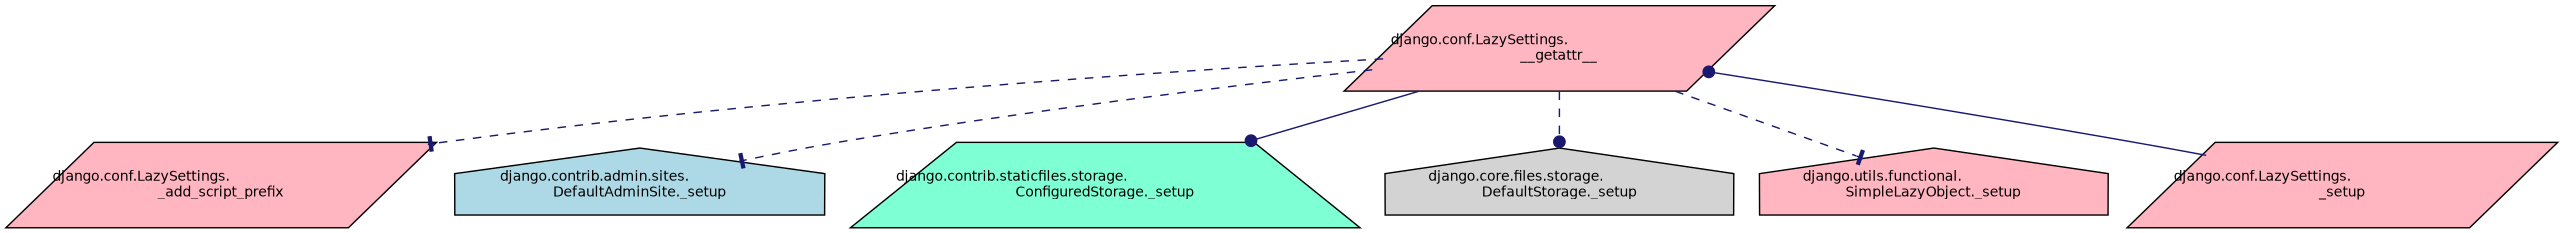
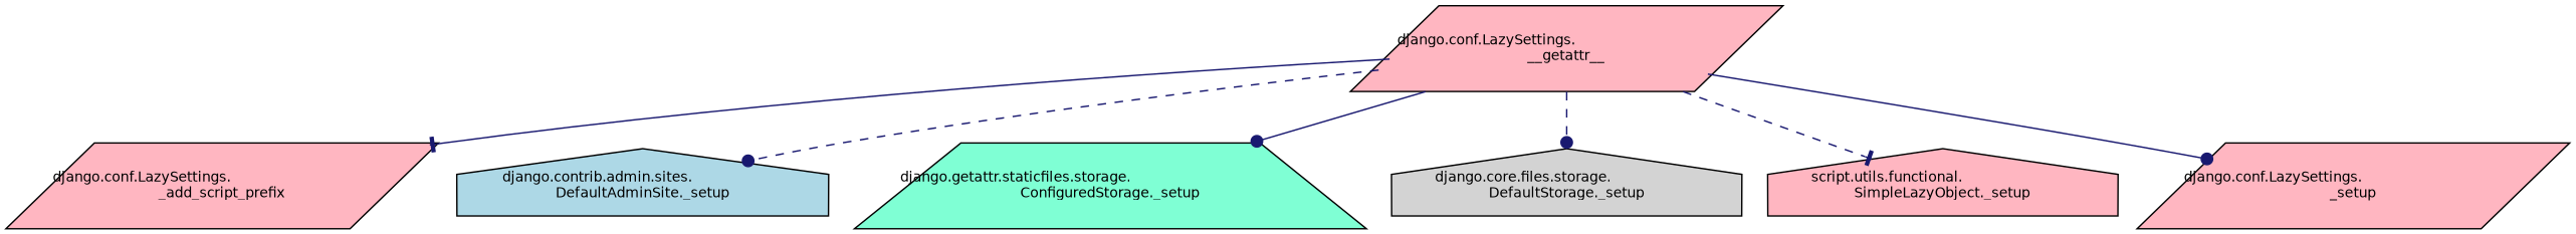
  digraph {
    rankdir=TB
    node [color=black fillcolor=lightpink fontname=Helvetica fontsize=10 shape=parallelogram style=filled]
    edge [arrowhead=tee color=midnightblue fontname=Helvetica fontsize=10 labelfontname=Helvetica labelfontsize=10 style=dashed]
    n1 [fontcolor=black height=0.2 label="django.conf.LazySettings.\l__getattr__" width=0.4]
    n2 [height=0.2 label="django.conf.LazySettings.\l_add_script_prefix" width=0.4]
    n3 [fillcolor=lightblue height=0.2 label="django.contrib.admin.sites.\lDefaultAdminSite._setup" shape=house width=0.4]
-   n4 [fillcolor=aquamarine height=0.2 label="django.contrib.staticfiles.storage.\lConfiguredStorage._setup" shape=trapezium width=0.4]
+   n4 [fillcolor=aquamarine height=0.2 label="django.getattr.staticfiles.storage.\lConfiguredStorage._setup" shape=trapezium width=0.4]
    n5 [fillcolor=lightgrey height=0.2 label="django.core.files.storage.\lDefaultStorage._setup" shape=house width=0.4]
-   n6 [height=0.2 label="django.utils.functional.\lSimpleLazyObject._setup" shape=house width=0.4]
+   n6 [height=0.2 label="script.utils.functional.\lSimpleLazyObject._setup" shape=house width=0.4]
    n7 [height=0.2 label="django.conf.LazySettings.\l_setup" width=0.4]
-   n1 -> n2
-   n1 -> n3
+   n1 -> n2 [style=solid]
+   n1 -> n3 [arrowhead=dot]
    n1 -> n4 [arrowhead=dot style=solid]
    n1 -> n5 [arrowhead=dot]
    n1 -> n6
-   n7 -> n1 [arrowhead=dot style=solid]
+   n1 -> n7 [arrowhead=dot style=solid]
  }
